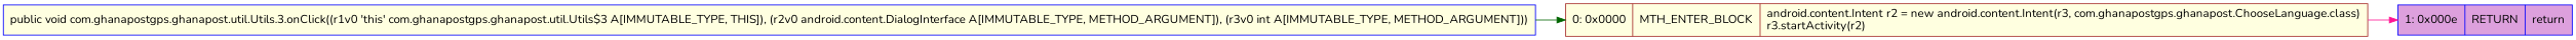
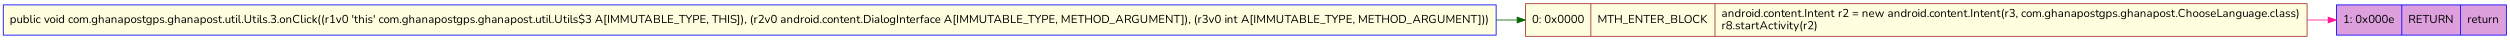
  digraph {
    rankdir=LR
    fontname=Nunito
    node [shape=record style=filled fillcolor=lightyellow color=blue fontname=Nunito]
    edge [fontname=Nunito]
-   n1 [label="{0\:\ 0x0000|MTH_ENTER_BLOCK\l|android.content.Intent r2 = new android.content.Intent(r3, com.ghanapostgps.ghanapost.ChooseLanguage.class)\lr3.startActivity(r2)\l}" color=brown]
+   n1 [label="{0\:\ 0x0000|MTH_ENTER_BLOCK\l|android.content.Intent r2 = new android.content.Intent(r3, com.ghanapostgps.ghanapost.ChooseLanguage.class)\lr8.startActivity(r2)\l}" color=brown]
    n2 [label="{1\:\ 0x000e|RETURN\l|return\l}" fillcolor=plum]
    n3 [label="{public void com.ghanapostgps.ghanapost.util.Utils.3.onClick((r1v0 'this' com.ghanapostgps.ghanapost.util.Utils$3 A[IMMUTABLE_TYPE, THIS]), (r2v0 android.content.DialogInterface A[IMMUTABLE_TYPE, METHOD_ARGUMENT]), (r3v0 int A[IMMUTABLE_TYPE, METHOD_ARGUMENT])) }"]
    n1 -> n2 [color=deeppink]
    n3 -> n1 [color=darkgreen]
  }
